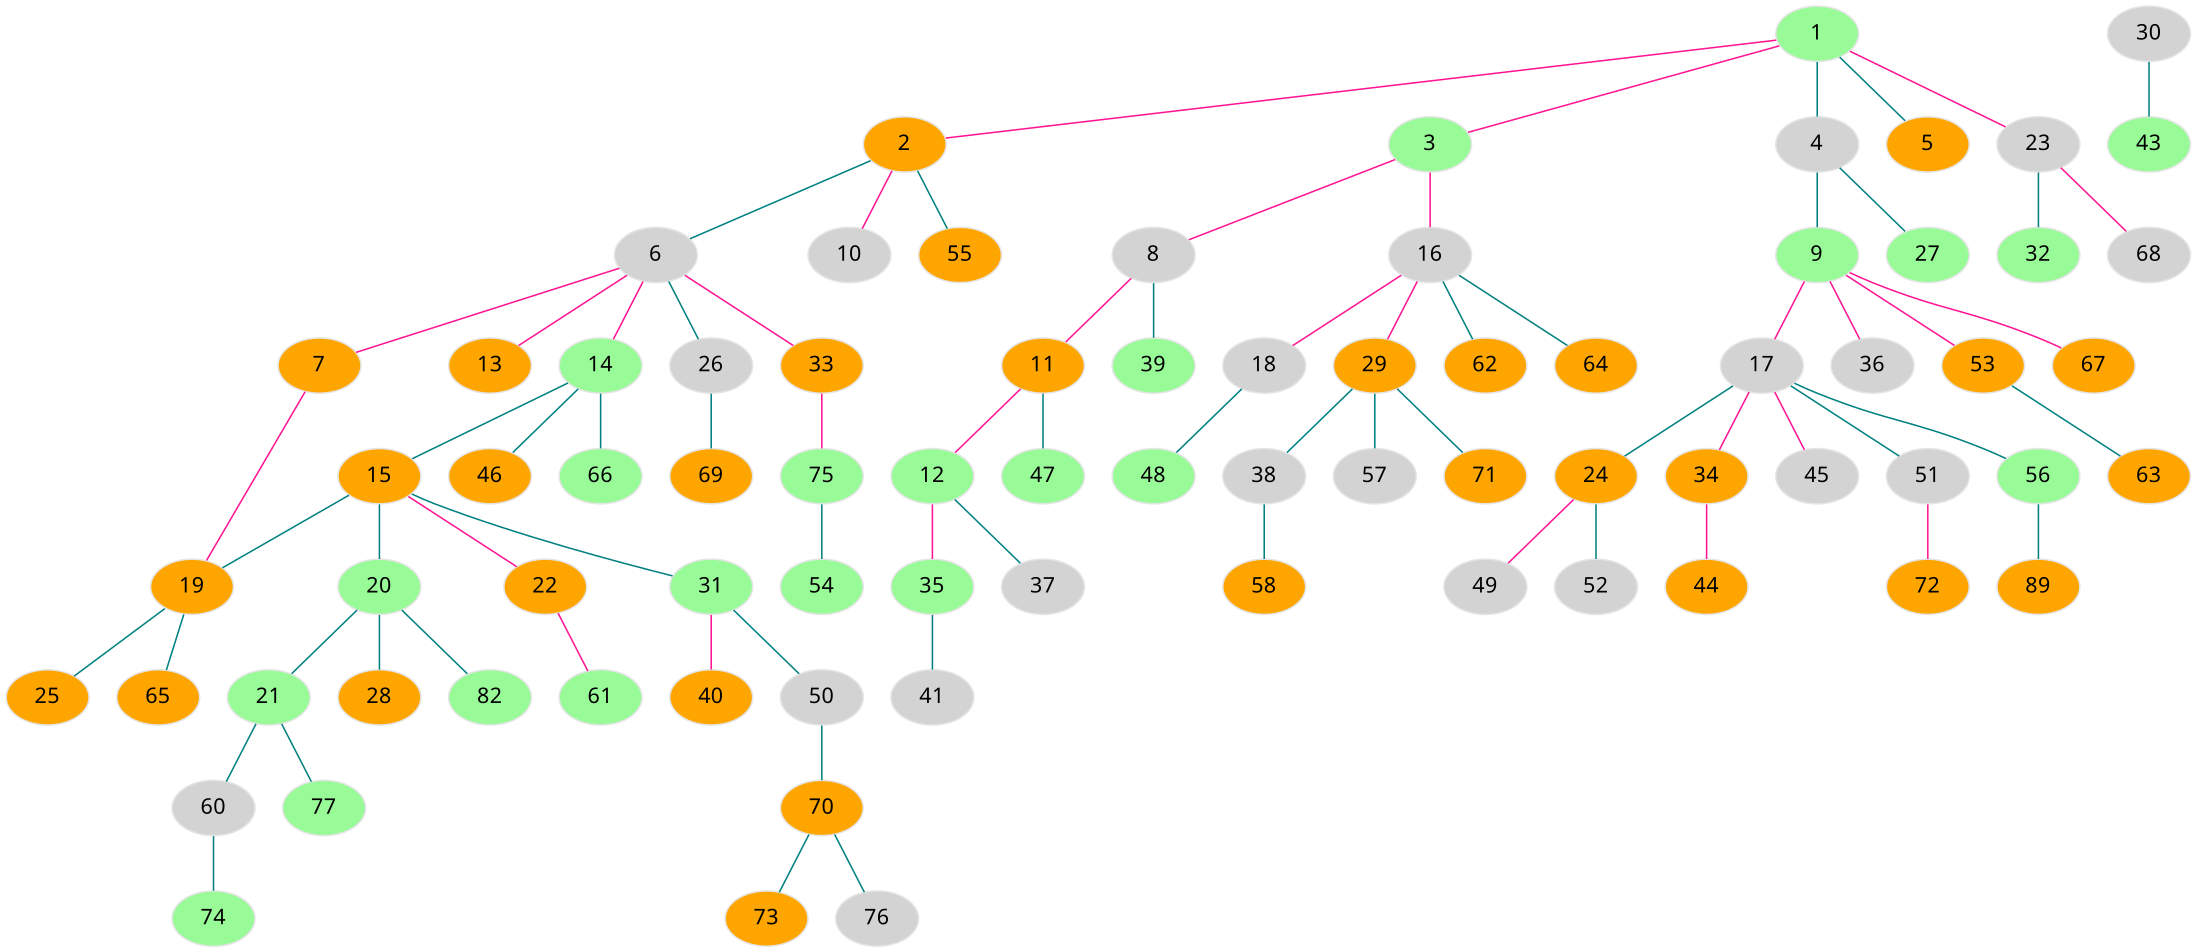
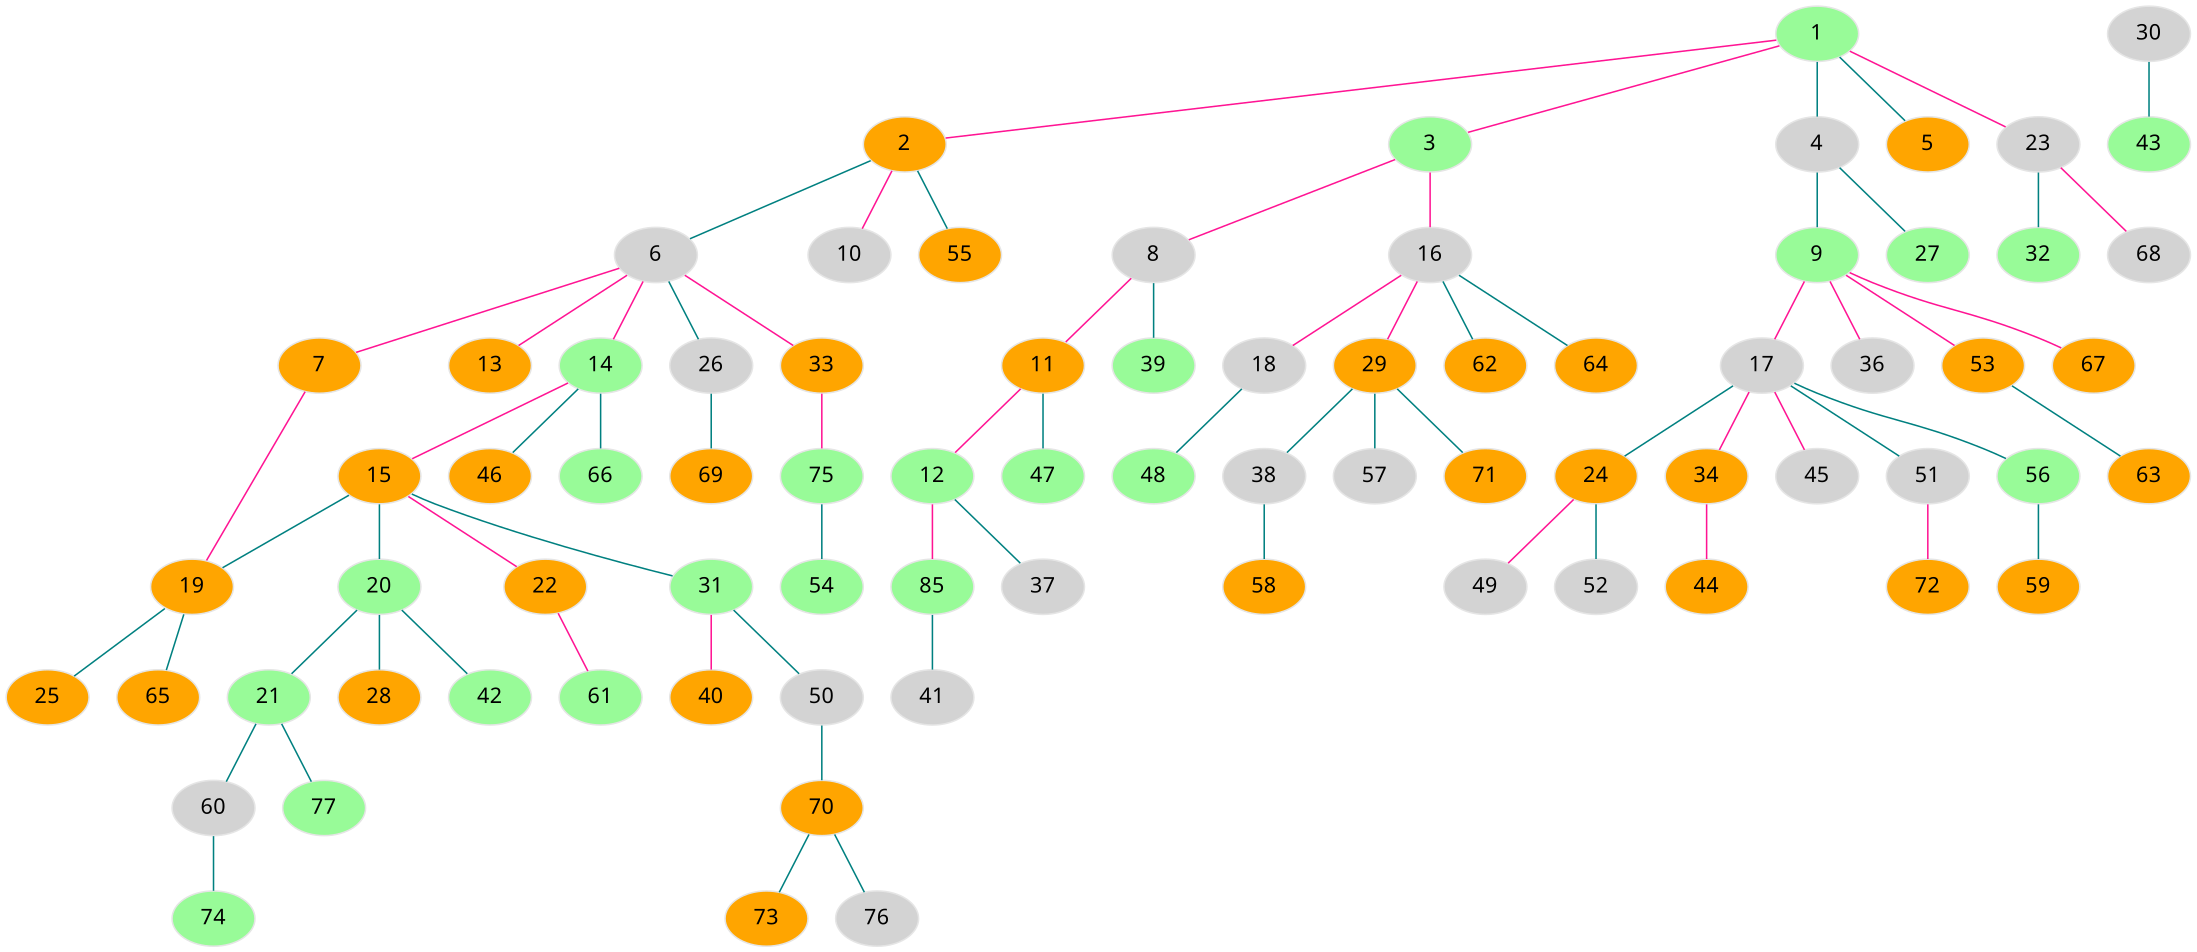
  graph {
    fontname="Noto Sans"
    node [color=gray90 fillcolor=orange fontname="Noto Sans" style=filled]
    edge [color=teal fontname="Noto Sans"]
    1 [fillcolor=palegreen]
    2
    3 [fillcolor=palegreen]
    4 [fillcolor=lightgrey]
    5
    23 [fillcolor=lightgrey]
    6 [fillcolor=lightgrey]
    10 [fillcolor=lightgrey]
    55
    8 [fillcolor=lightgrey]
    16 [fillcolor=lightgrey]
    9 [fillcolor=palegreen]
    27 [fillcolor=palegreen]
    32 [fillcolor=palegreen]
    68 [fillcolor=lightgrey]
    7
    13
    14 [fillcolor=palegreen]
    26 [fillcolor=lightgrey]
    33
    11
    39 [fillcolor=palegreen]
    18 [fillcolor=lightgrey]
    29
    62
    64
    17 [fillcolor=lightgrey]
    36 [fillcolor=lightgrey]
    53
    67
    19
    15
    46
    66 [fillcolor=palegreen]
    69
    75 [fillcolor=palegreen]
    30 [fillcolor=lightgrey]
    43 [fillcolor=palegreen]
    12 [fillcolor=palegreen]
    47 [fillcolor=palegreen]
    24
    34
    45 [fillcolor=lightgrey]
    51 [fillcolor=lightgrey]
    56 [fillcolor=palegreen]
    63
-   35 [fillcolor=palegreen]
+   35 [fillcolor=palegreen label=85]
    37 [fillcolor=lightgrey]
    41 [fillcolor=lightgrey]
    54 [fillcolor=palegreen]
    20 [fillcolor=palegreen]
    22
    31 [fillcolor=palegreen]
    25
    65
    21 [fillcolor=palegreen]
    28
-   42 [fillcolor=palegreen label=82]
+   42 [fillcolor=palegreen]
    61 [fillcolor=palegreen]
    40
    50 [fillcolor=lightgrey]
    48 [fillcolor=palegreen]
    38 [fillcolor=lightgrey]
    57 [fillcolor=lightgrey]
    71
    49 [fillcolor=lightgrey]
    52 [fillcolor=lightgrey]
    44
    72
-   59 [label=89]
+   59
    60 [fillcolor=lightgrey]
    77 [fillcolor=palegreen]
    74 [fillcolor=palegreen]
    58
    70
    73
    76 [fillcolor=lightgrey]
    1 -- 2 [color=deeppink]
    1 -- 3 [color=deeppink]
    1 -- 4
    1 -- 5
    1 -- 23 [color=deeppink]
    2 -- 6
    2 -- 10 [color=deeppink]
    2 -- 55
    3 -- 8 [color=deeppink]
    3 -- 16 [color=deeppink]
    4 -- 9
    4 -- 27
    23 -- 32
    23 -- 68 [color=deeppink]
    6 -- 7 [color=deeppink]
    6 -- 13 [color=deeppink]
    6 -- 14 [color=deeppink]
    6 -- 26
    6 -- 33 [color=deeppink]
    8 -- 11 [color=deeppink]
    8 -- 39
    16 -- 18 [color=deeppink]
    16 -- 29 [color=deeppink]
    16 -- 62
    16 -- 64
    9 -- 17 [color=deeppink]
    9 -- 36 [color=deeppink]
    9 -- 53 [color=deeppink]
    9 -- 67 [color=deeppink]
    7 -- 19 [color=deeppink]
-   14 -- 15
+   14 -- 15 [color=deeppink]
    14 -- 46
    14 -- 66
    26 -- 69
    33 -- 75 [color=deeppink]
    11 -- 12 [color=deeppink]
    11 -- 47
    18 -- 48
    29 -- 38
    29 -- 57
    29 -- 71
    17 -- 24
    17 -- 34 [color=deeppink]
    17 -- 45 [color=deeppink]
    17 -- 51
    17 -- 56
    53 -- 63
    19 -- 25
    19 -- 65
    15 -- 19
    15 -- 20
    15 -- 22 [color=deeppink]
    15 -- 31
    75 -- 54
    30 -- 43
    12 -- 35 [color=deeppink]
    12 -- 37
    24 -- 49 [color=deeppink]
    24 -- 52
    34 -- 44 [color=deeppink]
    51 -- 72 [color=deeppink]
    56 -- 59
    35 -- 41
    20 -- 21
    20 -- 28
    20 -- 42
    22 -- 61 [color=deeppink]
    31 -- 40 [color=deeppink]
    31 -- 50
    21 -- 60
    21 -- 77
    50 -- 70
    38 -- 58
    60 -- 74
    70 -- 73
    70 -- 76
  }
